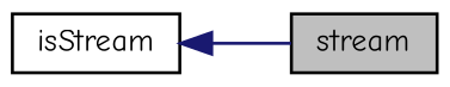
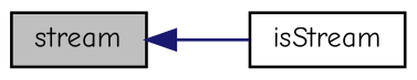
  digraph {
    rankdir=LR
    fontname="Comic Neue"
    node [color=black fontname="Comic Neue" fontsize=10 shape=record]
    n1 [fillcolor=grey75 fontcolor=black height=0.2 label=stream style=filled width=0.4]
    n2 [height=0.2 label=isStream width=0.4]
-   n2 -> n1 [color=midnightblue dir=back fontname="Comic Neue" fontsize=10 labelfontname=Helvetica labelfontsize=10 style=solid]
+   n1 -> n2 [color=midnightblue dir=back fontname="Comic Neue" fontsize=10 labelfontname=Helvetica labelfontsize=10 style=solid]
  }
